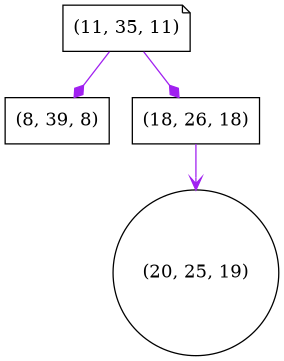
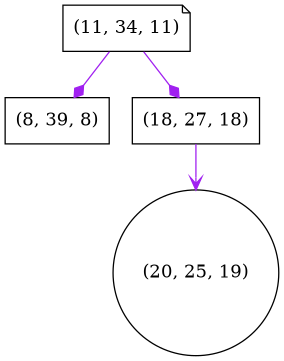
  digraph {
    node [shape=box]
    edge [arrowhead=diamond color=purple]
-   "(11, 35, 11)" [shape=note]
+   "(11, 35, 11)" [shape=note label="(11, 34, 11)"]
    "(8, 39, 8)"
-   "(18, 27, 18)" [label="(18, 26, 18)"]
+   "(18, 27, 18)"
    "(20, 25, 19)" [shape=circle]
    "(11, 35, 11)" -> "(8, 39, 8)"
    "(11, 35, 11)" -> "(18, 27, 18)"
    "(18, 27, 18)" -> "(20, 25, 19)" [arrowhead=vee]
  }
